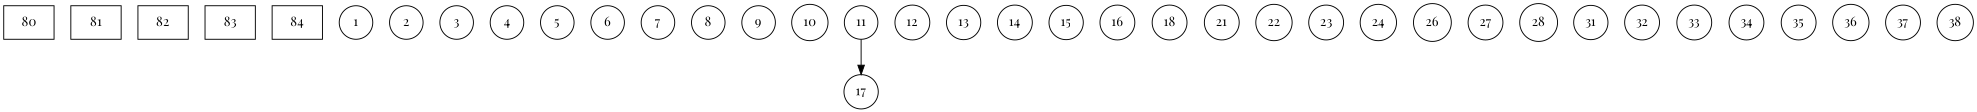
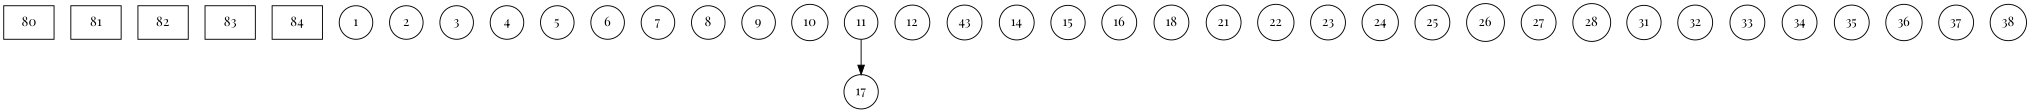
  digraph {
    fontname="Playfair Display"
    node [shape=circle fontname="Playfair Display"]
    80 [shape=rectangle]
    81 [shape=rectangle]
    82 [shape=rectangle]
    83 [shape=rectangle]
    84 [shape=rectangle]
    1
    2
    3
    4
    5
    6
    7
    8
    9
    10
    11
    17
    12
-   13
+   13 [label=43]
    14
    15
    16
    18
    21
    22
    23
    24
+   25
    26
    27
    28
    31
    32
    33
    34
    35
    36
    37
    38
    11 -> 17 [fontname="Playfair Display"]
  }
